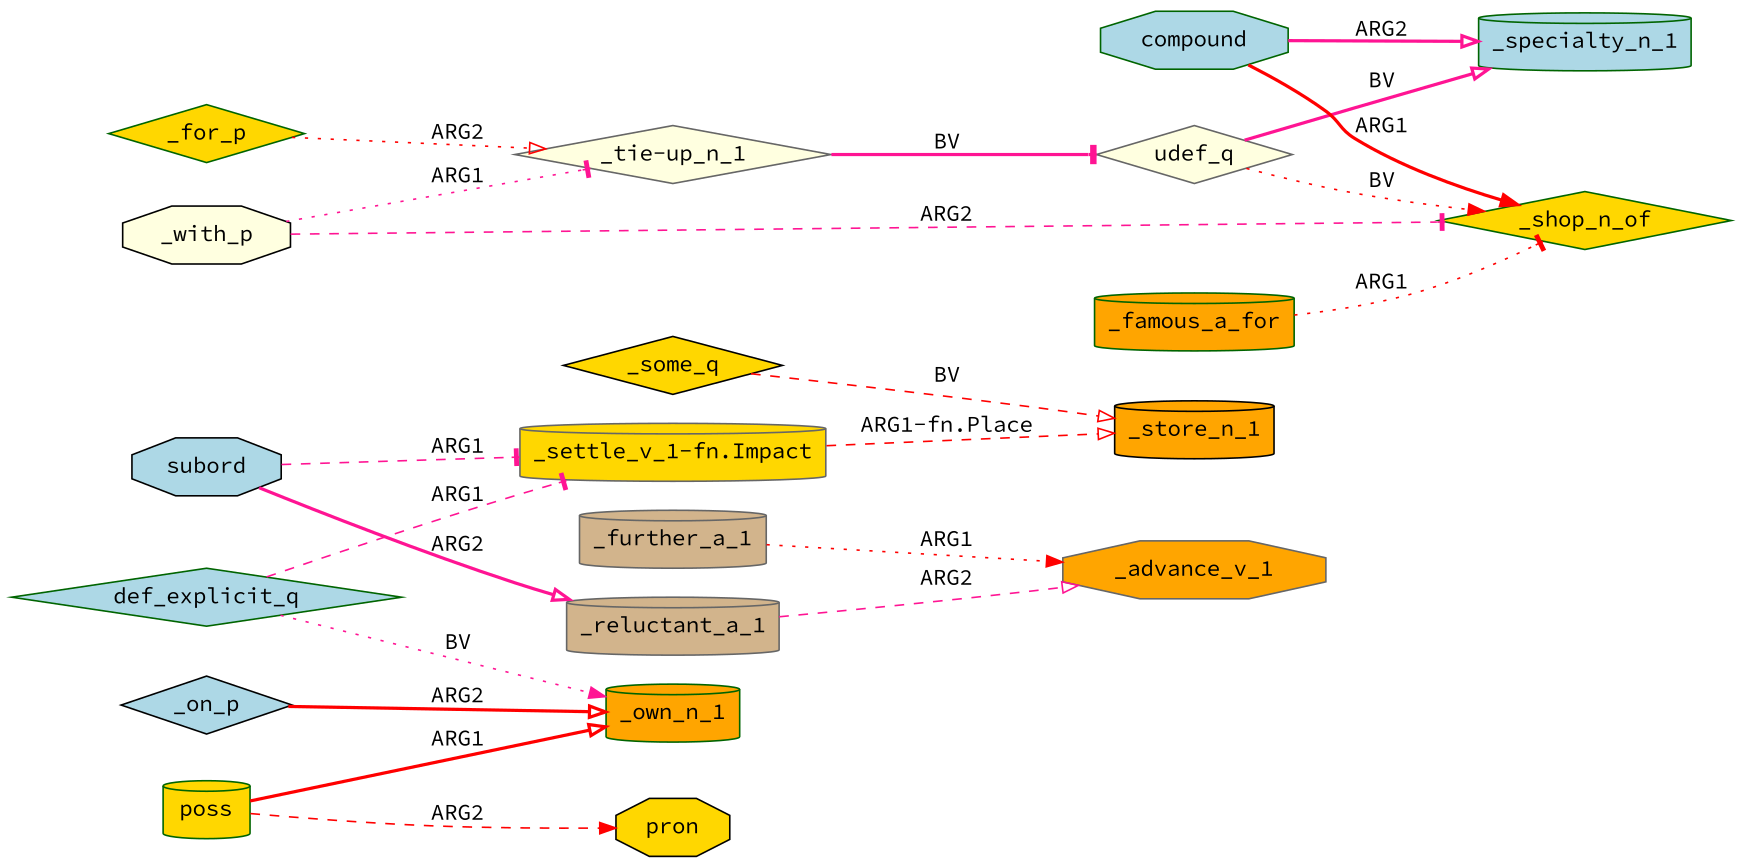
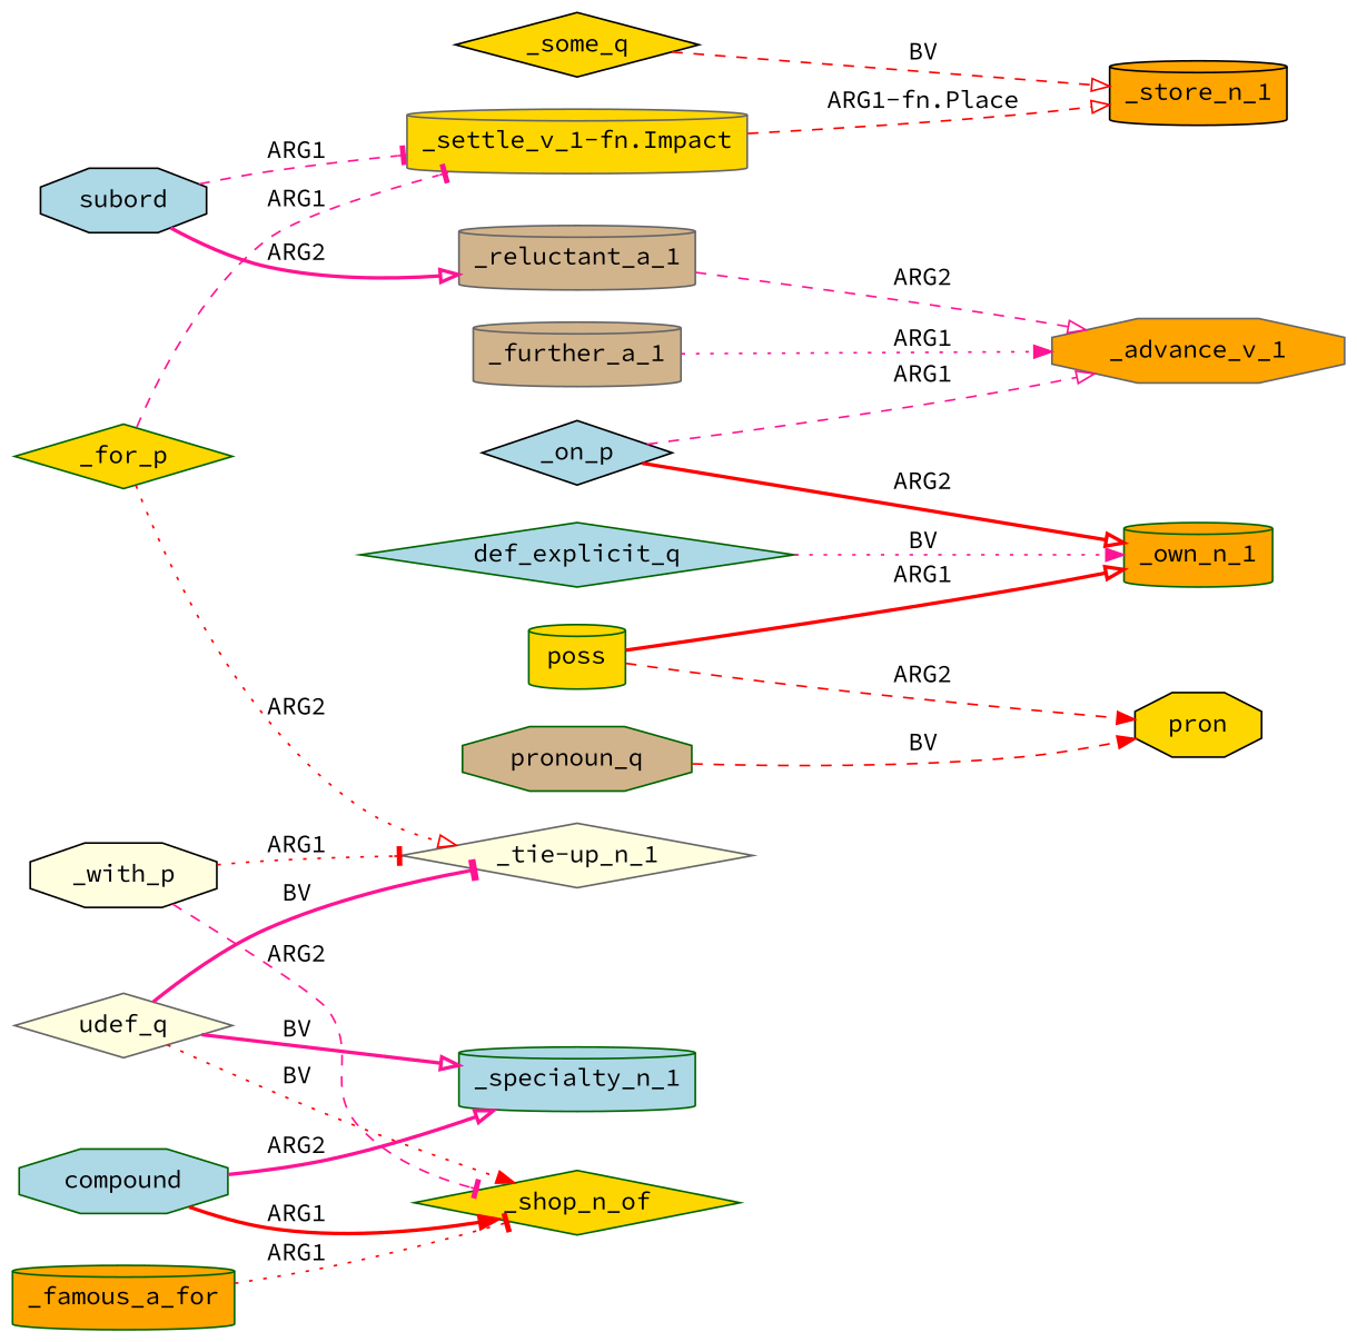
  digraph {
    fontname="Source Code Pro"
    rankdir=LR
    node [color=darkgreen fillcolor=gold fontname="Source Code Pro" shape=cylinder style=filled]
    edge [arrowhead=onormal color=red fontname="Source Code Pro" style=dashed]
    _some_q [color=black shape=diamond]
    _store_n_1 [color=black fillcolor=orange]
    udef_q [color=gray40 fillcolor=lightyellow shape=diamond]
    _shop_n_of [shape=diamond]
    "_tie-up_n_1" [color=gray40 fillcolor=lightyellow shape=diamond]
    _specialty_n_1 [fillcolor=lightblue]
    _with_p [color=black fillcolor=lightyellow shape=octagon]
    compound [fillcolor=lightblue shape=octagon]
    subord [color=black fillcolor=lightblue shape=octagon]
    "_settle_v_1-fn.Impact" [color=gray40]
    _reluctant_a_1 [color=gray40 fillcolor=tan]
    _advance_v_1 [color=gray40 fillcolor=orange shape=octagon]
    _own_n_1 [fillcolor=orange]
    poss
    pron [color=black shape=octagon]
+   pronoun_q [fillcolor=tan shape=octagon]
    _on_p [color=black fillcolor=lightblue shape=diamond]
    _further_a_1 [color=gray40 fillcolor=tan]
    _for_p [shape=diamond]
    def_explicit_q [fillcolor=lightblue shape=diamond]
    _famous_a_for [fillcolor=orange]
    _some_q -> _store_n_1 [label=BV]
    udef_q -> _shop_n_of [arrowhead=normal label=BV style=dotted]
-   "_tie-up_n_1" -> udef_q [arrowhead=tee color=deeppink label=BV style=bold]
+   udef_q -> "_tie-up_n_1" [arrowhead=tee color=deeppink label=BV style=bold]
    udef_q -> _specialty_n_1 [color=deeppink label=BV style=bold]
    _with_p -> _shop_n_of [arrowhead=tee color=deeppink label=ARG2]
-   _with_p -> "_tie-up_n_1" [arrowhead=tee color=deeppink label=ARG1 style=dotted]
+   _with_p -> "_tie-up_n_1" [arrowhead=tee label=ARG1 style=dotted]
    compound -> _shop_n_of [arrowhead=normal label=ARG1 style=bold]
    compound -> _specialty_n_1 [color=deeppink label=ARG2 style=bold]
    subord -> "_settle_v_1-fn.Impact" [arrowhead=tee color=deeppink label=ARG1]
    subord -> _reluctant_a_1 [color=deeppink label=ARG2 style=bold]
    "_settle_v_1-fn.Impact" -> _store_n_1 [label="ARG1-fn.Place"]
    _reluctant_a_1 -> _advance_v_1 [color=deeppink label=ARG2]
    poss -> _own_n_1 [label=ARG1 style=bold]
    poss -> pron [arrowhead=normal label=ARG2]
+   pronoun_q -> pron [arrowhead=normal label=BV]
+   _on_p -> _advance_v_1 [color=deeppink label=ARG1]
    _on_p -> _own_n_1 [label=ARG2 style=bold]
-   _further_a_1 -> _advance_v_1 [arrowhead=normal label=ARG1 style=dotted]
+   _further_a_1 -> _advance_v_1 [arrowhead=normal color=deeppink label=ARG1 style=dotted]
    _for_p -> "_tie-up_n_1" [label=ARG2 style=dotted]
-   def_explicit_q -> "_settle_v_1-fn.Impact" [arrowhead=tee color=deeppink label=ARG1]
+   _for_p -> "_settle_v_1-fn.Impact" [arrowhead=tee color=deeppink label=ARG1]
    def_explicit_q -> _own_n_1 [arrowhead=normal color=deeppink label=BV style=dotted]
    _famous_a_for -> _shop_n_of [arrowhead=tee label=ARG1 style=dotted]
  }
